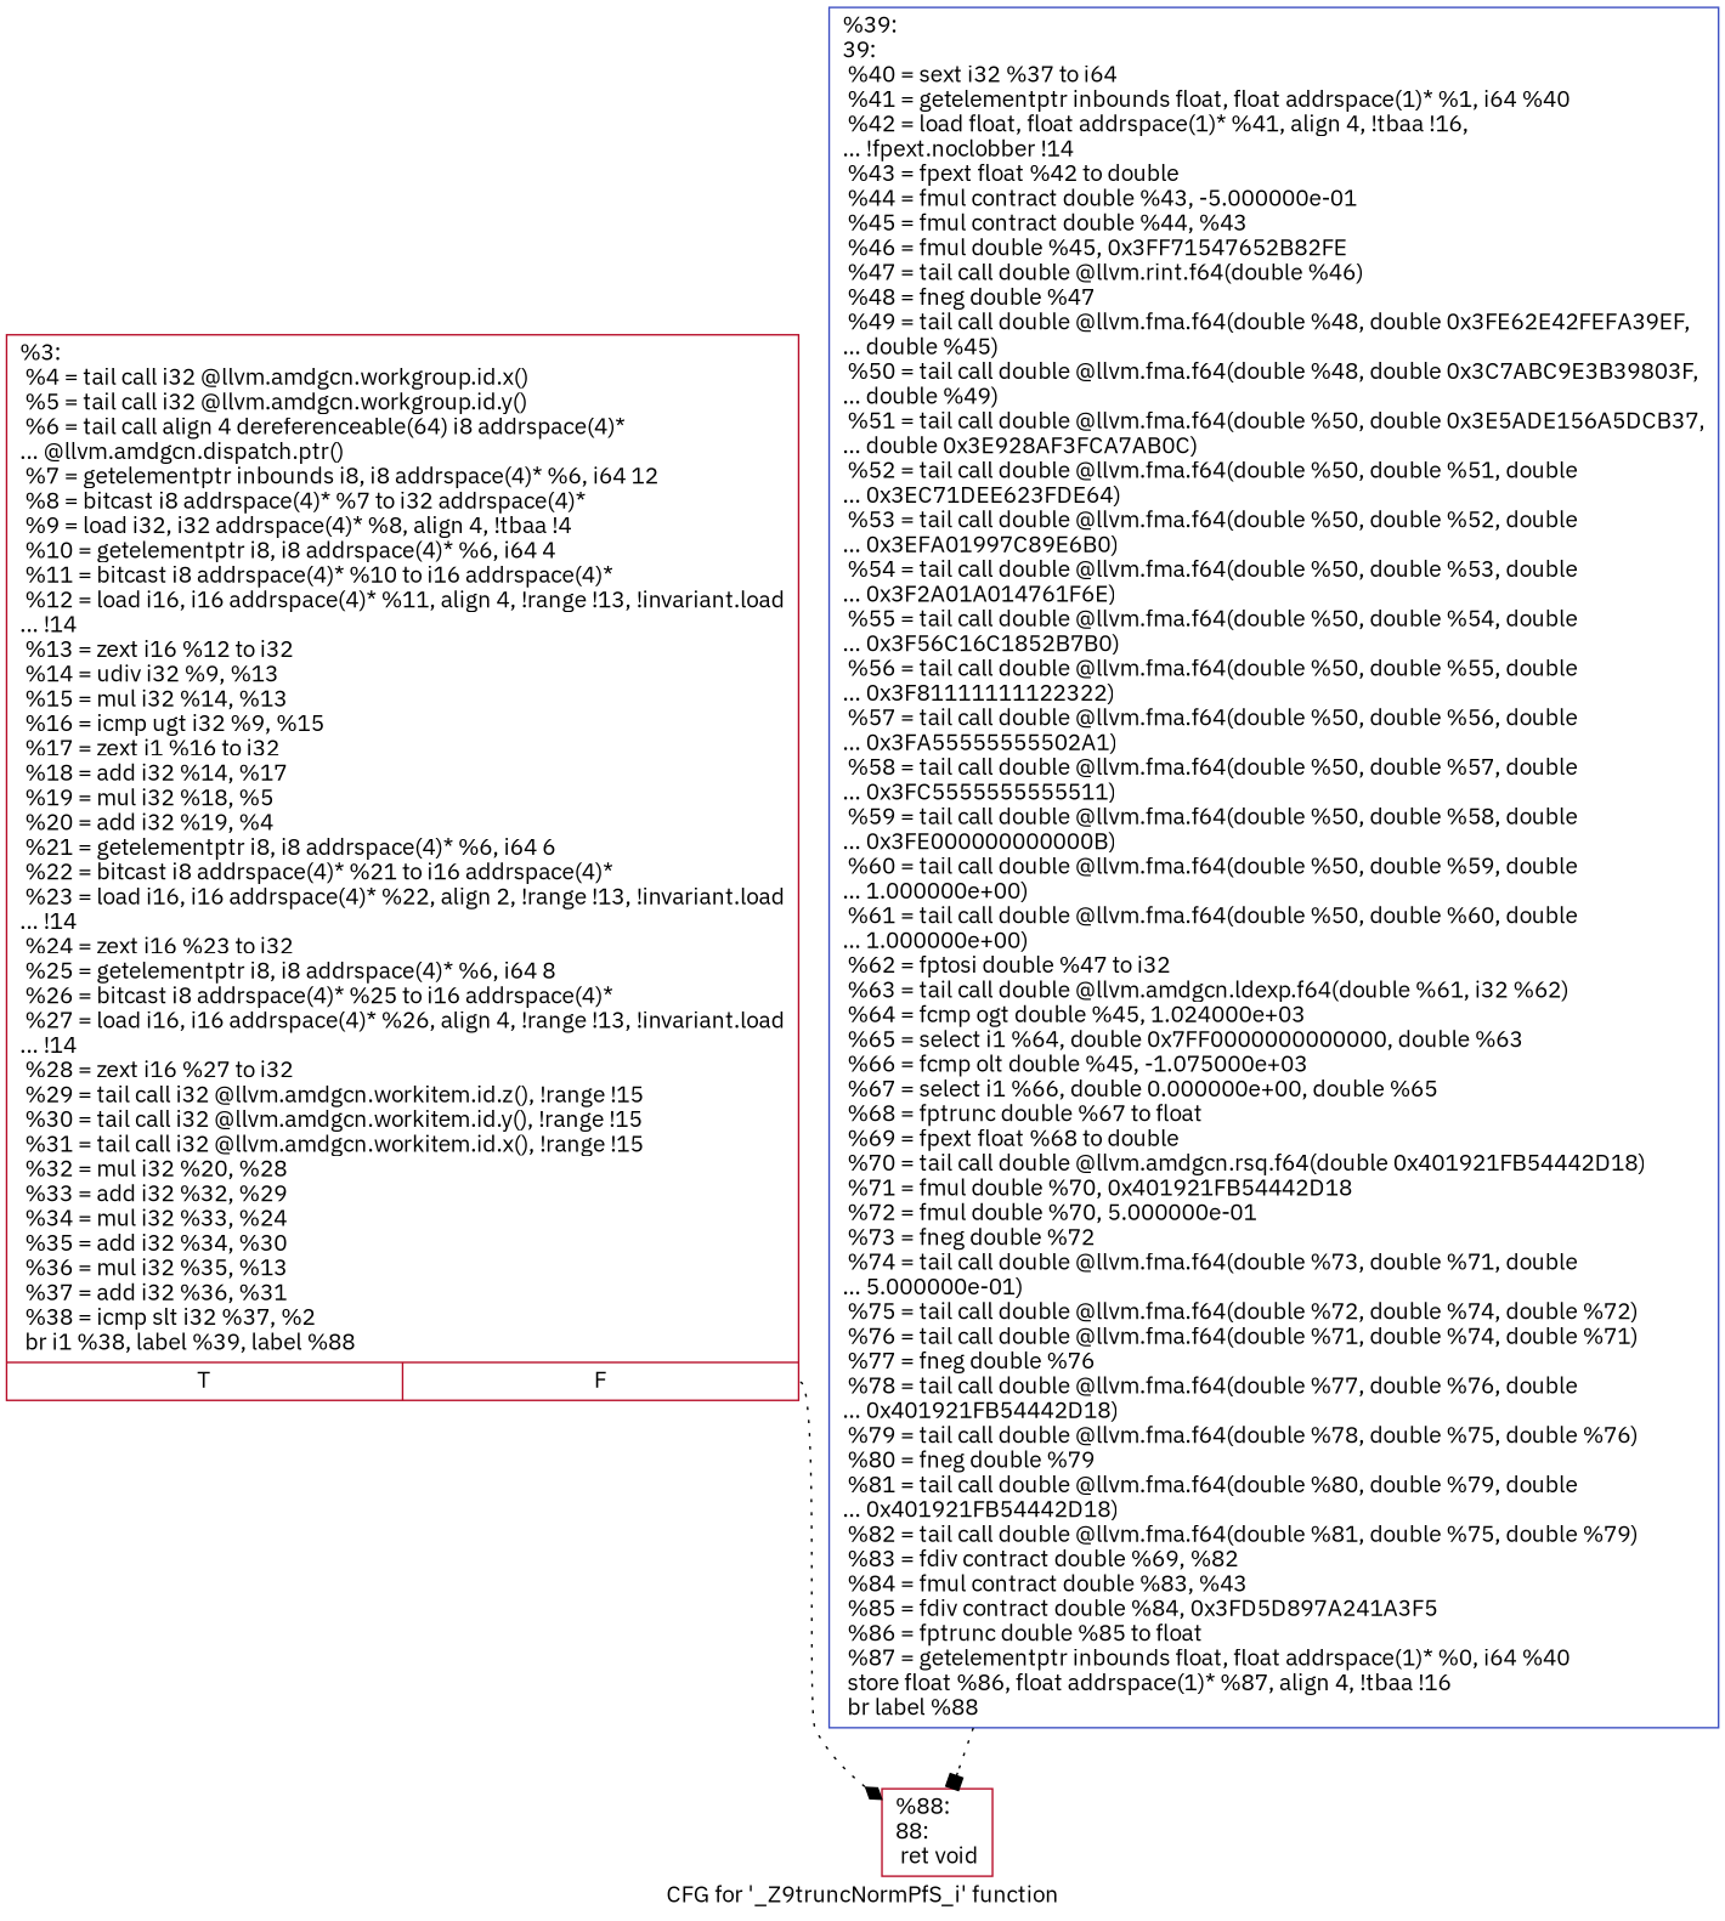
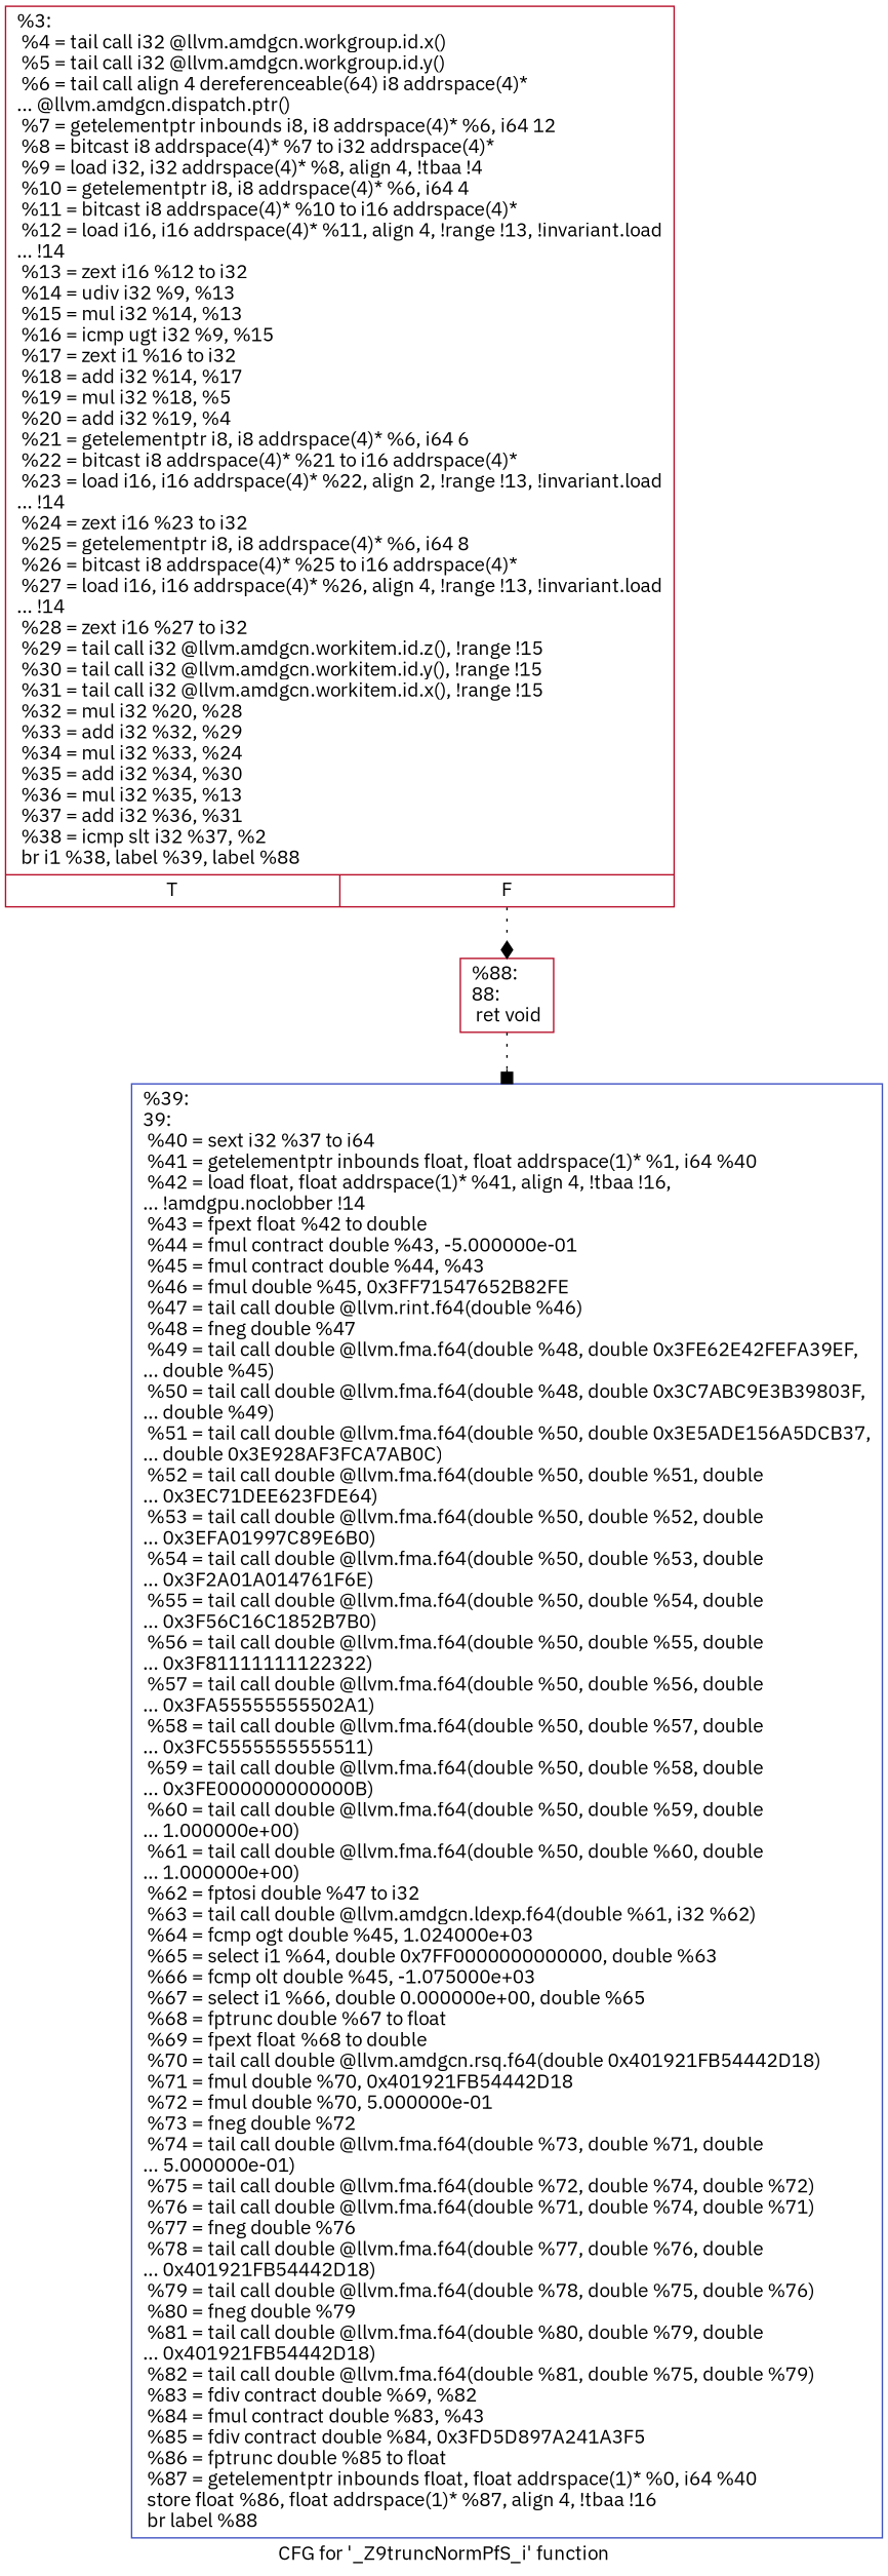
  digraph {
    fontname="IBM Plex Sans"
    label="CFG for '_Z9truncNormPfS_i' function"
    node [color="#b70d28ff" fillcolor=white fontname="IBM Plex Sans" shape=record style=filled]
    edge [fontname="IBM Plex Sans" style=dotted]
    n1 [label="{%3:\l  %4 = tail call i32 @llvm.amdgcn.workgroup.id.x()\l  %5 = tail call i32 @llvm.amdgcn.workgroup.id.y()\l  %6 = tail call align 4 dereferenceable(64) i8 addrspace(4)*\l... @llvm.amdgcn.dispatch.ptr()\l  %7 = getelementptr inbounds i8, i8 addrspace(4)* %6, i64 12\l  %8 = bitcast i8 addrspace(4)* %7 to i32 addrspace(4)*\l  %9 = load i32, i32 addrspace(4)* %8, align 4, !tbaa !4\l  %10 = getelementptr i8, i8 addrspace(4)* %6, i64 4\l  %11 = bitcast i8 addrspace(4)* %10 to i16 addrspace(4)*\l  %12 = load i16, i16 addrspace(4)* %11, align 4, !range !13, !invariant.load\l... !14\l  %13 = zext i16 %12 to i32\l  %14 = udiv i32 %9, %13\l  %15 = mul i32 %14, %13\l  %16 = icmp ugt i32 %9, %15\l  %17 = zext i1 %16 to i32\l  %18 = add i32 %14, %17\l  %19 = mul i32 %18, %5\l  %20 = add i32 %19, %4\l  %21 = getelementptr i8, i8 addrspace(4)* %6, i64 6\l  %22 = bitcast i8 addrspace(4)* %21 to i16 addrspace(4)*\l  %23 = load i16, i16 addrspace(4)* %22, align 2, !range !13, !invariant.load\l... !14\l  %24 = zext i16 %23 to i32\l  %25 = getelementptr i8, i8 addrspace(4)* %6, i64 8\l  %26 = bitcast i8 addrspace(4)* %25 to i16 addrspace(4)*\l  %27 = load i16, i16 addrspace(4)* %26, align 4, !range !13, !invariant.load\l... !14\l  %28 = zext i16 %27 to i32\l  %29 = tail call i32 @llvm.amdgcn.workitem.id.z(), !range !15\l  %30 = tail call i32 @llvm.amdgcn.workitem.id.y(), !range !15\l  %31 = tail call i32 @llvm.amdgcn.workitem.id.x(), !range !15\l  %32 = mul i32 %20, %28\l  %33 = add i32 %32, %29\l  %34 = mul i32 %33, %24\l  %35 = add i32 %34, %30\l  %36 = mul i32 %35, %13\l  %37 = add i32 %36, %31\l  %38 = icmp slt i32 %37, %2\l  br i1 %38, label %39, label %88\l|{<s0>T|<s1>F}}"]
    n2 [label="{%88:\l88:                                               \l  ret void\l}"]
-   n3 [color="#3d50c3ff" label="{%39:\l39:                                               \l  %40 = sext i32 %37 to i64\l  %41 = getelementptr inbounds float, float addrspace(1)* %1, i64 %40\l  %42 = load float, float addrspace(1)* %41, align 4, !tbaa !16,\l... !fpext.noclobber !14\l  %43 = fpext float %42 to double\l  %44 = fmul contract double %43, -5.000000e-01\l  %45 = fmul contract double %44, %43\l  %46 = fmul double %45, 0x3FF71547652B82FE\l  %47 = tail call double @llvm.rint.f64(double %46)\l  %48 = fneg double %47\l  %49 = tail call double @llvm.fma.f64(double %48, double 0x3FE62E42FEFA39EF,\l... double %45)\l  %50 = tail call double @llvm.fma.f64(double %48, double 0x3C7ABC9E3B39803F,\l... double %49)\l  %51 = tail call double @llvm.fma.f64(double %50, double 0x3E5ADE156A5DCB37,\l... double 0x3E928AF3FCA7AB0C)\l  %52 = tail call double @llvm.fma.f64(double %50, double %51, double\l... 0x3EC71DEE623FDE64)\l  %53 = tail call double @llvm.fma.f64(double %50, double %52, double\l... 0x3EFA01997C89E6B0)\l  %54 = tail call double @llvm.fma.f64(double %50, double %53, double\l... 0x3F2A01A014761F6E)\l  %55 = tail call double @llvm.fma.f64(double %50, double %54, double\l... 0x3F56C16C1852B7B0)\l  %56 = tail call double @llvm.fma.f64(double %50, double %55, double\l... 0x3F81111111122322)\l  %57 = tail call double @llvm.fma.f64(double %50, double %56, double\l... 0x3FA55555555502A1)\l  %58 = tail call double @llvm.fma.f64(double %50, double %57, double\l... 0x3FC5555555555511)\l  %59 = tail call double @llvm.fma.f64(double %50, double %58, double\l... 0x3FE000000000000B)\l  %60 = tail call double @llvm.fma.f64(double %50, double %59, double\l... 1.000000e+00)\l  %61 = tail call double @llvm.fma.f64(double %50, double %60, double\l... 1.000000e+00)\l  %62 = fptosi double %47 to i32\l  %63 = tail call double @llvm.amdgcn.ldexp.f64(double %61, i32 %62)\l  %64 = fcmp ogt double %45, 1.024000e+03\l  %65 = select i1 %64, double 0x7FF0000000000000, double %63\l  %66 = fcmp olt double %45, -1.075000e+03\l  %67 = select i1 %66, double 0.000000e+00, double %65\l  %68 = fptrunc double %67 to float\l  %69 = fpext float %68 to double\l  %70 = tail call double @llvm.amdgcn.rsq.f64(double 0x401921FB54442D18)\l  %71 = fmul double %70, 0x401921FB54442D18\l  %72 = fmul double %70, 5.000000e-01\l  %73 = fneg double %72\l  %74 = tail call double @llvm.fma.f64(double %73, double %71, double\l... 5.000000e-01)\l  %75 = tail call double @llvm.fma.f64(double %72, double %74, double %72)\l  %76 = tail call double @llvm.fma.f64(double %71, double %74, double %71)\l  %77 = fneg double %76\l  %78 = tail call double @llvm.fma.f64(double %77, double %76, double\l... 0x401921FB54442D18)\l  %79 = tail call double @llvm.fma.f64(double %78, double %75, double %76)\l  %80 = fneg double %79\l  %81 = tail call double @llvm.fma.f64(double %80, double %79, double\l... 0x401921FB54442D18)\l  %82 = tail call double @llvm.fma.f64(double %81, double %75, double %79)\l  %83 = fdiv contract double %69, %82\l  %84 = fmul contract double %83, %43\l  %85 = fdiv contract double %84, 0x3FD5D897A241A3F5\l  %86 = fptrunc double %85 to float\l  %87 = getelementptr inbounds float, float addrspace(1)* %0, i64 %40\l  store float %86, float addrspace(1)* %87, align 4, !tbaa !16\l  br label %88\l}"]
+   n3 [color="#3d50c3ff" label="{%39:\l39:                                               \l  %40 = sext i32 %37 to i64\l  %41 = getelementptr inbounds float, float addrspace(1)* %1, i64 %40\l  %42 = load float, float addrspace(1)* %41, align 4, !tbaa !16,\l... !amdgpu.noclobber !14\l  %43 = fpext float %42 to double\l  %44 = fmul contract double %43, -5.000000e-01\l  %45 = fmul contract double %44, %43\l  %46 = fmul double %45, 0x3FF71547652B82FE\l  %47 = tail call double @llvm.rint.f64(double %46)\l  %48 = fneg double %47\l  %49 = tail call double @llvm.fma.f64(double %48, double 0x3FE62E42FEFA39EF,\l... double %45)\l  %50 = tail call double @llvm.fma.f64(double %48, double 0x3C7ABC9E3B39803F,\l... double %49)\l  %51 = tail call double @llvm.fma.f64(double %50, double 0x3E5ADE156A5DCB37,\l... double 0x3E928AF3FCA7AB0C)\l  %52 = tail call double @llvm.fma.f64(double %50, double %51, double\l... 0x3EC71DEE623FDE64)\l  %53 = tail call double @llvm.fma.f64(double %50, double %52, double\l... 0x3EFA01997C89E6B0)\l  %54 = tail call double @llvm.fma.f64(double %50, double %53, double\l... 0x3F2A01A014761F6E)\l  %55 = tail call double @llvm.fma.f64(double %50, double %54, double\l... 0x3F56C16C1852B7B0)\l  %56 = tail call double @llvm.fma.f64(double %50, double %55, double\l... 0x3F81111111122322)\l  %57 = tail call double @llvm.fma.f64(double %50, double %56, double\l... 0x3FA55555555502A1)\l  %58 = tail call double @llvm.fma.f64(double %50, double %57, double\l... 0x3FC5555555555511)\l  %59 = tail call double @llvm.fma.f64(double %50, double %58, double\l... 0x3FE000000000000B)\l  %60 = tail call double @llvm.fma.f64(double %50, double %59, double\l... 1.000000e+00)\l  %61 = tail call double @llvm.fma.f64(double %50, double %60, double\l... 1.000000e+00)\l  %62 = fptosi double %47 to i32\l  %63 = tail call double @llvm.amdgcn.ldexp.f64(double %61, i32 %62)\l  %64 = fcmp ogt double %45, 1.024000e+03\l  %65 = select i1 %64, double 0x7FF0000000000000, double %63\l  %66 = fcmp olt double %45, -1.075000e+03\l  %67 = select i1 %66, double 0.000000e+00, double %65\l  %68 = fptrunc double %67 to float\l  %69 = fpext float %68 to double\l  %70 = tail call double @llvm.amdgcn.rsq.f64(double 0x401921FB54442D18)\l  %71 = fmul double %70, 0x401921FB54442D18\l  %72 = fmul double %70, 5.000000e-01\l  %73 = fneg double %72\l  %74 = tail call double @llvm.fma.f64(double %73, double %71, double\l... 5.000000e-01)\l  %75 = tail call double @llvm.fma.f64(double %72, double %74, double %72)\l  %76 = tail call double @llvm.fma.f64(double %71, double %74, double %71)\l  %77 = fneg double %76\l  %78 = tail call double @llvm.fma.f64(double %77, double %76, double\l... 0x401921FB54442D18)\l  %79 = tail call double @llvm.fma.f64(double %78, double %75, double %76)\l  %80 = fneg double %79\l  %81 = tail call double @llvm.fma.f64(double %80, double %79, double\l... 0x401921FB54442D18)\l  %82 = tail call double @llvm.fma.f64(double %81, double %75, double %79)\l  %83 = fdiv contract double %69, %82\l  %84 = fmul contract double %83, %43\l  %85 = fdiv contract double %84, 0x3FD5D897A241A3F5\l  %86 = fptrunc double %85 to float\l  %87 = getelementptr inbounds float, float addrspace(1)* %0, i64 %40\l  store float %86, float addrspace(1)* %87, align 4, !tbaa !16\l  br label %88\l}"]
    n1 -> n2 [arrowhead=diamond tailport=s1]
-   n3 -> n2 [arrowhead=box]
+   n2 -> n3 [arrowhead=box]
  }
